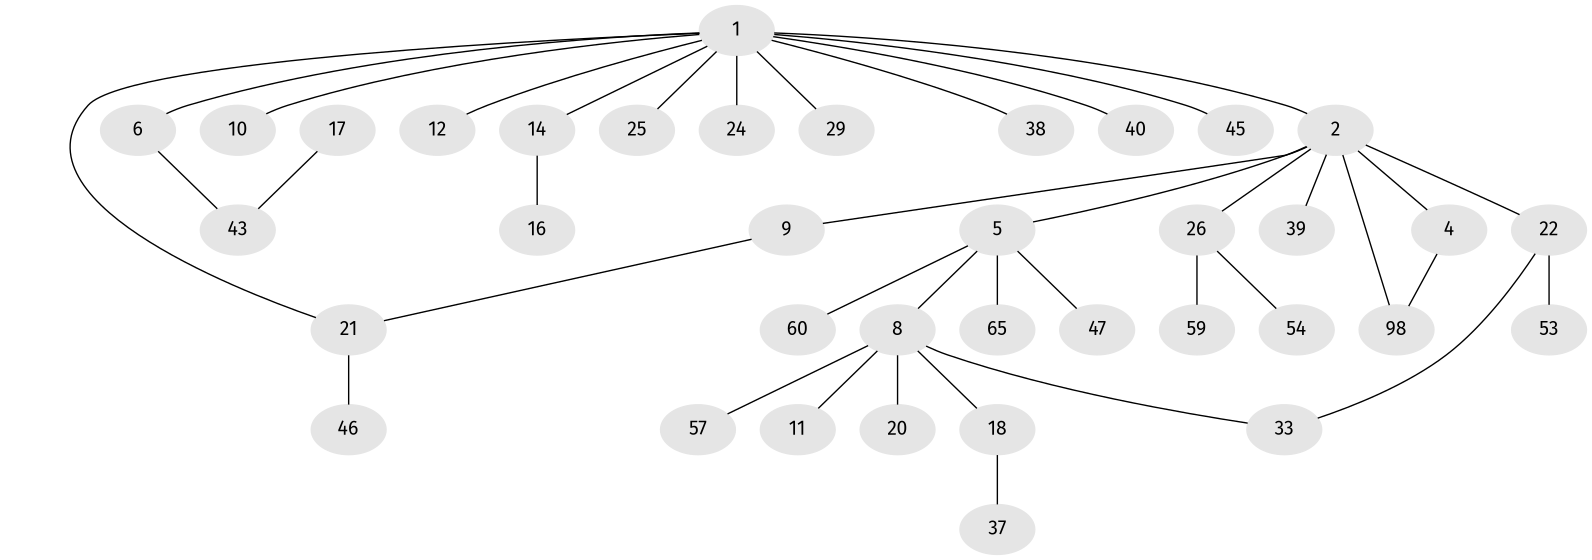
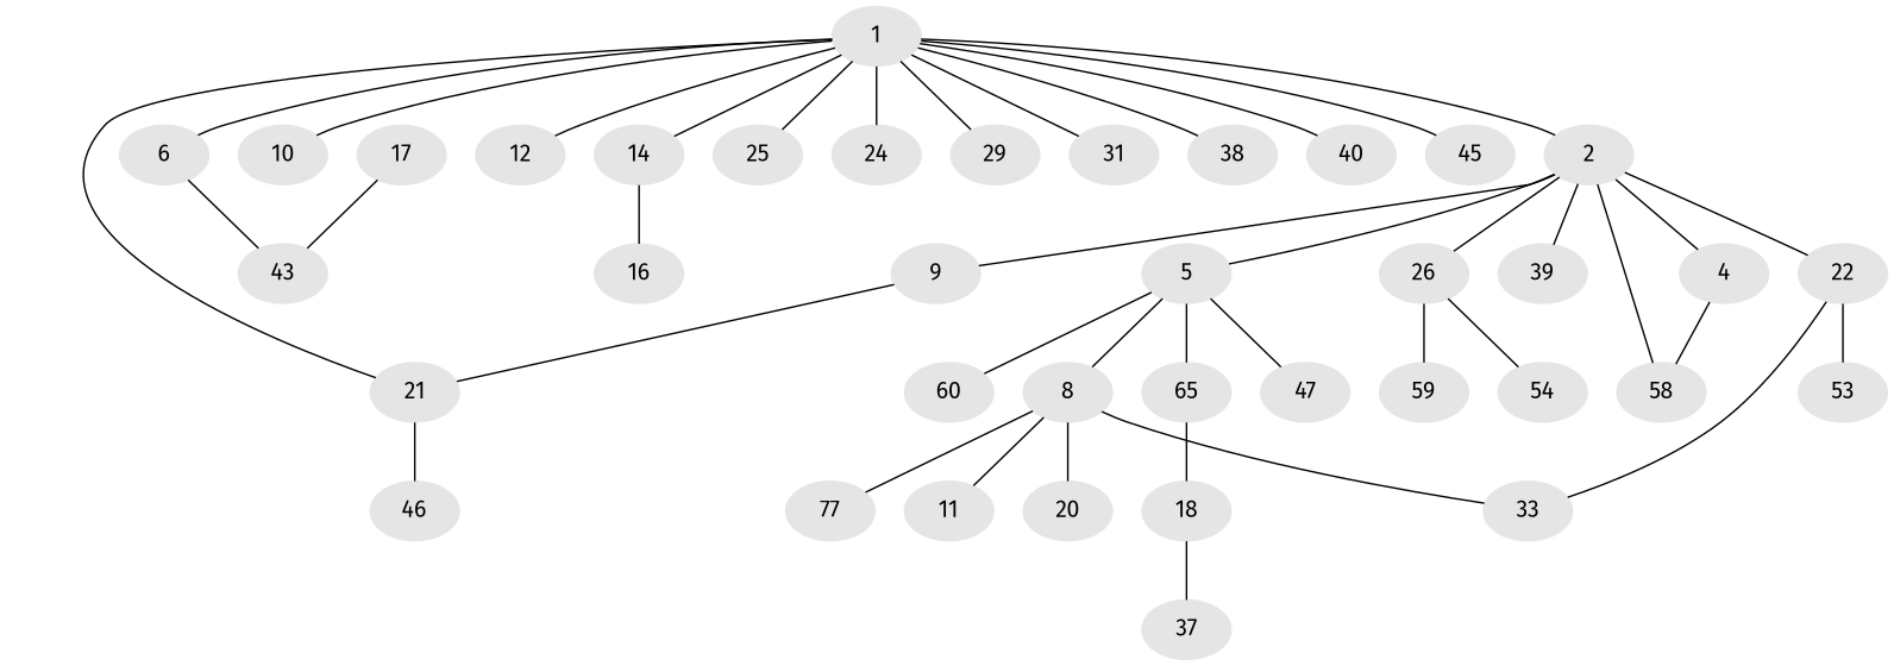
  graph {
    fontname="Fira Sans"
    node [color=gray90 fontname="Fira Sans" style=filled]
    edge [fontname="Fira Sans"]
    1 [super="+49"]
    2 [super="+3"]
    6 [super="+30"]
    10 [super="+34"]
    12
    14 [super="+25"]
    21 [super="+50"]
    n8 [label=25 super="+52"]
    24
    29
+   31
    38 [super="+56"]
    40
    n14 [label=45 super="+51"]
    4 [super="+32"]
    5 [super="+15"]
    9
    22
    26 [super="+27"]
    39
-   58 [label=98]
+   58
    43 [super="+45"]
    16 [super="+42"]
    46
    8 [super="+19"]
    47
    60
    n28 [label=65]
    33 [super="+36"]
    53
    54
    59
    11
    18 [super="+35"]
    20
-   57
+   57 [label=77]
    37 [super="+44"]
    17 [super="+55"]
    1 -- 2
    1 -- 6
    1 -- 10
    1 -- 12
    1 -- 14
    1 -- 21
    1 -- n8
    1 -- 24
    1 -- 29
+   1 -- 31
    1 -- 38
    1 -- 40
    1 -- n14
    2 -- 4
    2 -- 5
    2 -- 9
    2 -- 22
    2 -- 26
    2 -- 39
    2 -- 58
    6 -- 43
    14 -- 16
    21 -- 46
    4 -- 58
    5 -- 8
    5 -- 47
    5 -- 60
    5 -- n28
    9 -- 21
    22 -- 33
    22 -- 53
    26 -- 54
    26 -- 59
    8 -- 33
    8 -- 11
-   8 -- 18
+   n28 -- 18
    8 -- 20
    8 -- 57
    18 -- 37
    17 -- 43
  }
